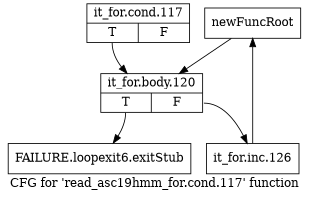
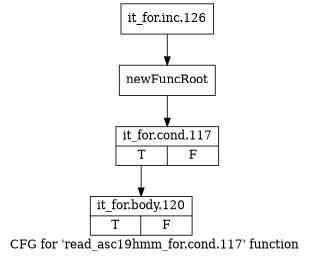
  digraph {
    fontname="DejaVu Serif"
    label="CFG for 'read_asc19hmm_for.cond.117' function"
    node [fontname="DejaVu Serif" shape=record]
    edge [fontname="DejaVu Serif"]
    n1 [label="{newFuncRoot}"]
    n2 [label="{it_for.cond.117|{<s0>T|<s1>F}}"]
    n3 [label="{it_for.body.120|{<s0>T|<s1>F}}"]
-   n4 [label="{FAILURE.loopexit6.exitStub}"]
    n5 [label="{it_for.inc.126}"]
-   n1 -> n3
+   n1 -> n2
    n2 -> n3 [tailport=s0]
-   n3 -> n4 [tailport=s0]
-   n3 -> n5 [tailport=s1]
    n5 -> n1
  }
